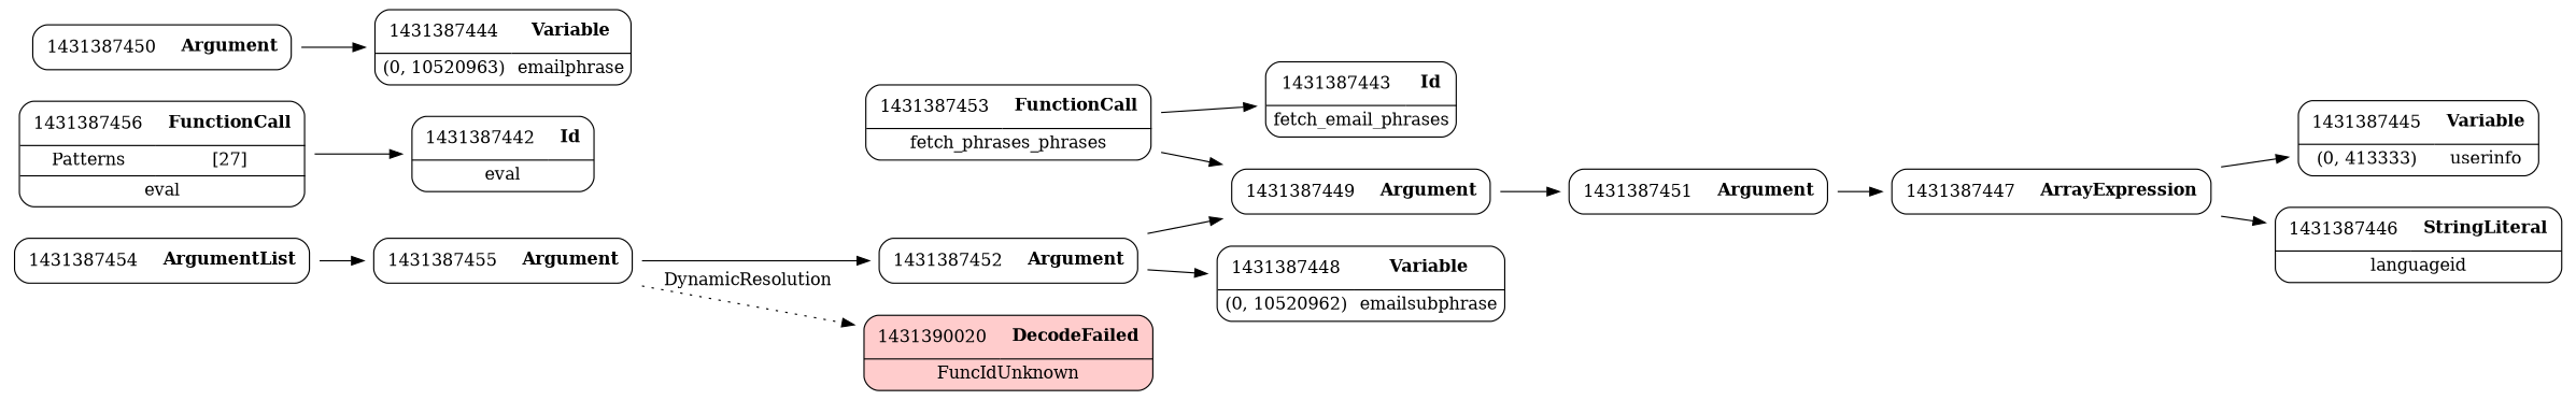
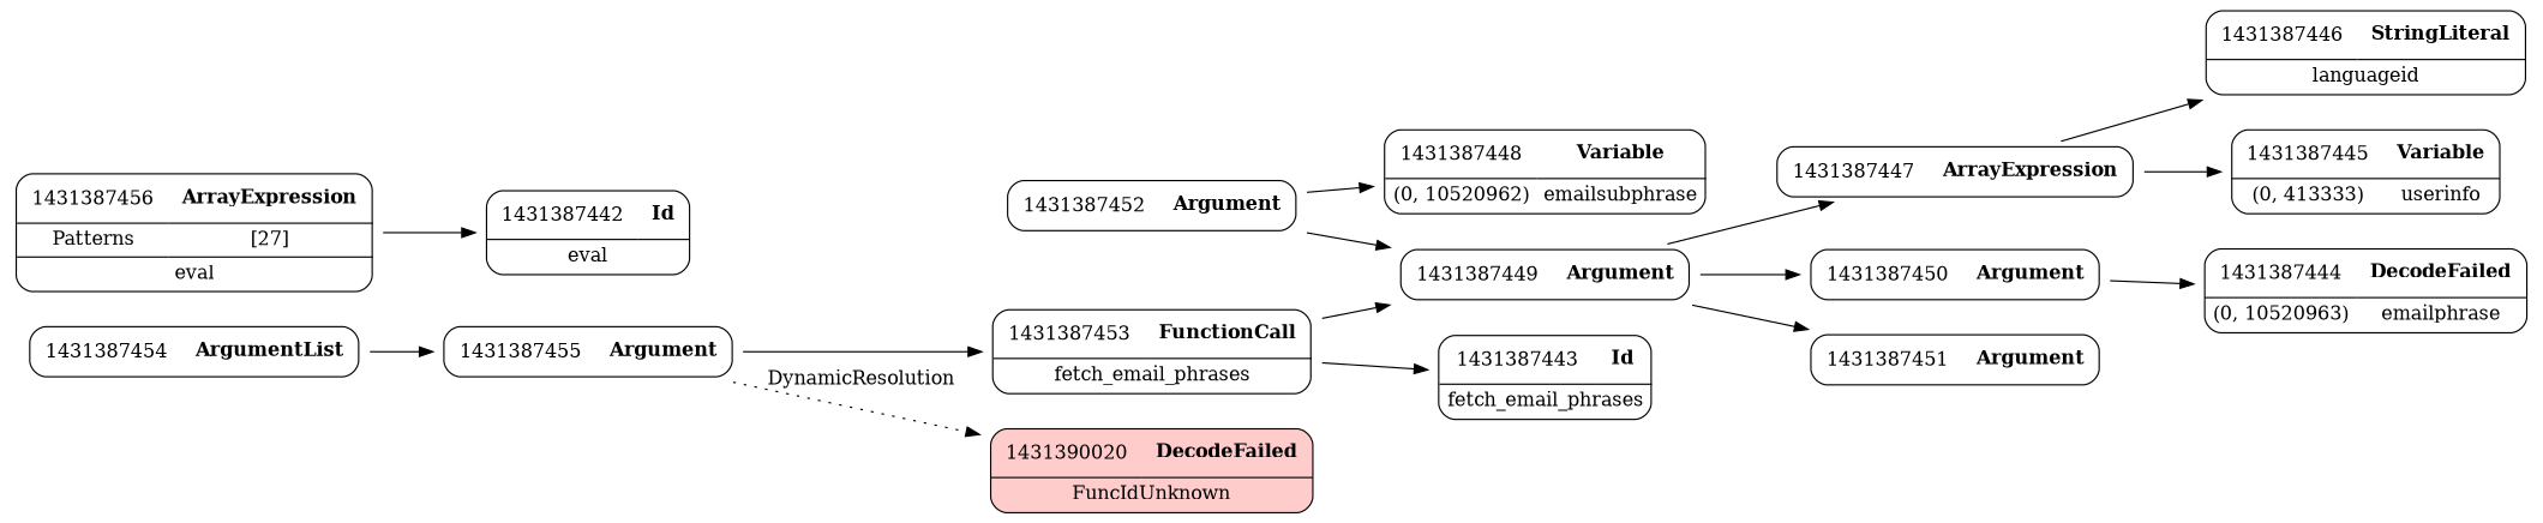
  digraph {
    rankdir=LR
    node [shape=none]
    edge [weight=2]
    n1 [label=<<TABLE border='1' cellspacing='0' cellpadding='10' style='rounded' ><TR><TD border='0'>1431387443</TD><TD border='0'><B>Id</B></TD></TR><HR/><TR><TD border='0' cellpadding='5' colspan='2'>fetch_email_phrases</TD></TR></TABLE>>]
    n2 [label=<<TABLE border='1' cellspacing='0' cellpadding='10' style='rounded' ><TR><TD border='0'>1431387442</TD><TD border='0'><B>Id</B></TD></TR><HR/><TR><TD border='0' cellpadding='5' colspan='2'>eval</TD></TR></TABLE>>]
    n3 [label=<<TABLE border='1' cellspacing='0' cellpadding='10' style='rounded' ><TR><TD border='0'>1431387445</TD><TD border='0'><B>Variable</B></TD></TR><HR/><TR><TD border='0' cellpadding='5'>(0, 413333)</TD><TD border='0' cellpadding='5'>userinfo</TD></TR></TABLE>>]
-   n4 [label=<<TABLE border='1' cellspacing='0' cellpadding='10' style='rounded' ><TR><TD border='0'>1431387444</TD><TD border='0'><B>Variable</B></TD></TR><HR/><TR><TD border='0' cellpadding='5'>(0, 10520963)</TD><TD border='0' cellpadding='5'>emailphrase</TD></TR></TABLE>>]
+   n4 [label=<<TABLE border='1' cellspacing='0' cellpadding='10' style='rounded' ><TR><TD border='0'>1431387444</TD><TD border='0'><B>DecodeFailed</B></TD></TR><HR/><TR><TD border='0' cellpadding='5'>(0, 10520963)</TD><TD border='0' cellpadding='5'>emailphrase</TD></TR></TABLE>>]
    n5 [label=<<TABLE border='1' cellspacing='0' cellpadding='10' style='rounded' ><TR><TD border='0'>1431387447</TD><TD border='0'><B>ArrayExpression</B></TD></TR></TABLE>>]
    n6 [label=<<TABLE border='1' cellspacing='0' cellpadding='10' style='rounded' ><TR><TD border='0'>1431387446</TD><TD border='0'><B>StringLiteral</B></TD></TR><HR/><TR><TD border='0' cellpadding='5' colspan='2'>languageid</TD></TR></TABLE>>]
    n7 [label=<<TABLE border='1' cellspacing='0' cellpadding='10' style='rounded' ><TR><TD border='0'>1431387449</TD><TD border='0'><B>Argument</B></TD></TR></TABLE>>]
    n8 [label=<<TABLE border='1' cellspacing='0' cellpadding='10' style='rounded' ><TR><TD border='0'>1431387450</TD><TD border='0'><B>Argument</B></TD></TR></TABLE>>]
    n9 [label=<<TABLE border='1' cellspacing='0' cellpadding='10' style='rounded' ><TR><TD border='0'>1431387451</TD><TD border='0'><B>Argument</B></TD></TR></TABLE>>]
    n10 [label=<<TABLE border='1' cellspacing='0' cellpadding='10' style='rounded' ><TR><TD border='0'>1431387452</TD><TD border='0'><B>Argument</B></TD></TR></TABLE>>]
    n11 [label=<<TABLE border='1' cellspacing='0' cellpadding='10' style='rounded' ><TR><TD border='0'>1431387448</TD><TD border='0'><B>Variable</B></TD></TR><HR/><TR><TD border='0' cellpadding='5'>(0, 10520962)</TD><TD border='0' cellpadding='5'>emailsubphrase</TD></TR></TABLE>>]
-   n12 [label=<<TABLE border='1' cellspacing='0' cellpadding='10' style='rounded' ><TR><TD border='0'>1431387453</TD><TD border='0'><B>FunctionCall</B></TD></TR><HR/><TR><TD border='0' cellpadding='5' colspan='2'>fetch_phrases_phrases</TD></TR></TABLE>>]
+   n12 [label=<<TABLE border='1' cellspacing='0' cellpadding='10' style='rounded' ><TR><TD border='0'>1431387453</TD><TD border='0'><B>FunctionCall</B></TD></TR><HR/><TR><TD border='0' cellpadding='5' colspan='2'>fetch_email_phrases</TD></TR></TABLE>>]
    n13 [label=<<TABLE border='1' cellspacing='0' cellpadding='10' style='rounded' ><TR><TD border='0'>1431387455</TD><TD border='0'><B>Argument</B></TD></TR></TABLE>>]
    n14 [label=<<TABLE border='1' cellspacing='0' cellpadding='10' style='rounded' bgcolor='#FFCCCC' ><TR><TD border='0'>1431390020</TD><TD border='0'><B>DecodeFailed</B></TD></TR><HR/><TR><TD border='0' cellpadding='5' colspan='2'>FuncIdUnknown</TD></TR></TABLE>>]
    n15 [label=<<TABLE border='1' cellspacing='0' cellpadding='10' style='rounded' ><TR><TD border='0'>1431387454</TD><TD border='0'><B>ArgumentList</B></TD></TR></TABLE>>]
-   n16 [label=<<TABLE border='1' cellspacing='0' cellpadding='10' style='rounded' ><TR><TD border='0'>1431387456</TD><TD border='0'><B>FunctionCall</B></TD></TR><HR/><TR><TD border='0' cellpadding='5'>Patterns</TD><TD border='0' cellpadding='5'>[27]</TD></TR><HR/><TR><TD border='0' cellpadding='5' colspan='2'>eval</TD></TR></TABLE>>]
+   n16 [label=<<TABLE border='1' cellspacing='0' cellpadding='10' style='rounded' ><TR><TD border='0'>1431387456</TD><TD border='0'><B>ArrayExpression</B></TD></TR><HR/><TR><TD border='0' cellpadding='5'>Patterns</TD><TD border='0' cellpadding='5'>[27]</TD></TR><HR/><TR><TD border='0' cellpadding='5' colspan='2'>eval</TD></TR></TABLE>>]
    n5 -> n3
    n5 -> n6
+   n7 -> n8
    n7 -> n9
    n8 -> n4
-   n9 -> n5
+   n7 -> n5
    n10 -> n7
    n10 -> n11
    n12 -> n1
    n12 -> n7
-   n13 -> n10
+   n13 -> n12
    n13 -> n14 [label=DynamicResolution style=dotted weight=""]
    n15 -> n13
    n16 -> n2
  }
